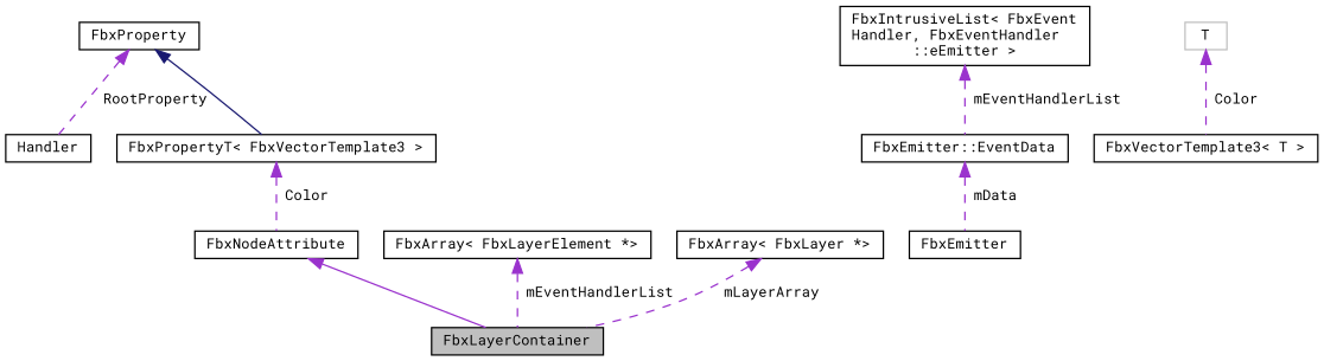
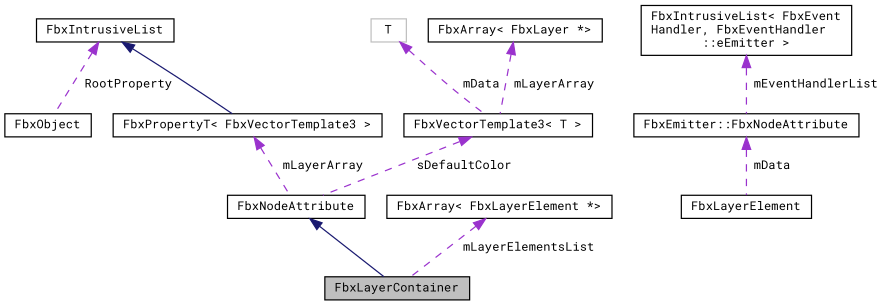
  digraph {
    fontname="Roboto Mono"
    node [color=black fillcolor=white fontname="Roboto Mono" fontsize=10 shape=record style=filled]
    edge [color=darkorchid3 dir=back fontname="Roboto Mono" fontsize=10 labelfontname=Helvetica labelfontsize=10 style=dashed]
    n1 [fillcolor=grey75 fontcolor=black height=0.2 label=FbxLayerContainer width=0.4]
    n2 [height=0.2 label=FbxNodeAttribute width=0.4]
-   n3 [height=0.2 label=Handler width=0.4]
-   n4 [height=0.2 label=FbxEmitter width=0.4]
-   n5 [height=0.2 label="FbxEmitter::EventData" width=0.4]
+   n3 [height=0.2 label=FbxObject width=0.4]
+   n4 [height=0.2 label=FbxLayerElement width=0.4]
+   n5 [height=0.2 label="FbxEmitter::FbxNodeAttribute" width=0.4]
    n6 [height=0.2 label="FbxIntrusiveList\< FbxEvent\lHandler, FbxEventHandler\l::eEmitter \>" width=0.4]
-   n7 [height=0.2 label=FbxProperty width=0.4]
+   n7 [height=0.2 label=FbxIntrusiveList width=0.4]
    n8 [height=0.2 label="FbxPropertyT\< FbxVectorTemplate3 \>" width=0.4]
    n9 [height=0.2 label="FbxVectorTemplate3\< T \>" width=0.4]
    n10 [color=grey75 height=0.2 label=T width=0.4]
    n11 [height=0.2 label="FbxArray\< FbxLayerElement *\>" width=0.4]
    n12 [height=0.2 label="FbxArray\< FbxLayer *\>" width=0.4]
-   n2 -> n1 [style=solid]
+   n2 -> n1 [color=midnightblue style=solid]
    n5 -> n4 [label=" mData"]
    n6 -> n5 [label=" mEventHandlerList"]
    n7 -> n3 [label=" RootProperty"]
    n7 -> n8 [color=midnightblue style=solid]
-   n8 -> n2 [label=" Color"]
-   n10 -> n9 [label=" Color"]
-   n11 -> n1 [label=" mEventHandlerList"]
-   n12 -> n1 [label=" mLayerArray"]
+   n8 -> n2 [label=" mLayerArray"]
+   n9 -> n2 [label=" sDefaultColor"]
+   n10 -> n9 [label=" mData"]
+   n11 -> n1 [label=" mLayerElementsList"]
+   n12 -> n9 [label=" mLayerArray"]
  }
